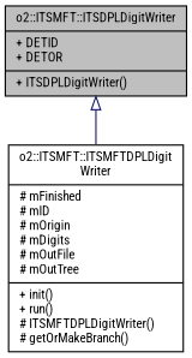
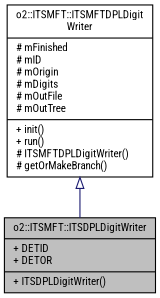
  digraph {
    fontname="Roboto Condensed"
    node [color=black fontname="Roboto Condensed" fontsize=10 shape=record]
    n1 [fillcolor=grey75 fontcolor=black height=0.2 label="{o2::ITSMFT::ITSDPLDigitWriter\n|+ DETID\l+ DETOR\l|+ ITSDPLDigitWriter()\l}" style=filled width=0.4]
    n2 [height=0.2 label="{o2::ITSMFT::ITSMFTDPLDigit\lWriter\n|# mFinished\l# mID\l# mOrigin\l# mDigits\l# mOutFile\l# mOutTree\l|+ init()\l+ run()\l# ITSMFTDPLDigitWriter()\l# getOrMakeBranch()\l}" width=0.4]
-   n1 -> n2 [arrowtail=onormal color=midnightblue dir=back fontname="Roboto Condensed" fontsize=10 labelfontname=Helvetica labelfontsize=10 style=solid]
+   n2 -> n1 [arrowtail=onormal color=midnightblue dir=back fontname="Roboto Condensed" fontsize=10 labelfontname=Helvetica labelfontsize=10 style=solid]
  }
